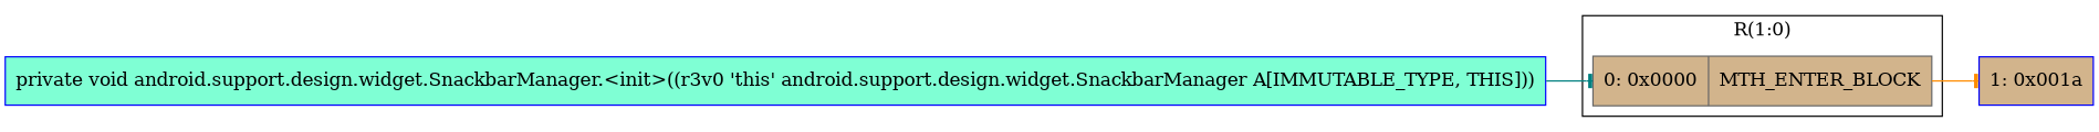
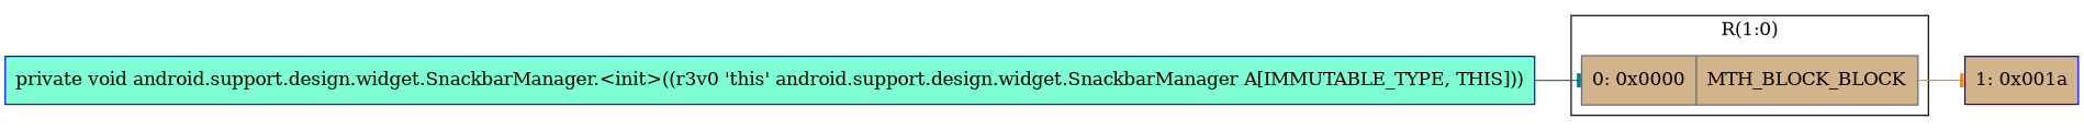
  digraph {
    rankdir=LR
    node [color=blue shape=record style=filled fillcolor=tan]
    edge [arrowhead=tee]
-   n1 [color=gray40 label="{0\:\ 0x0000|MTH_ENTER_BLOCK\l}"]
+   n1 [color=gray40 label="{0\:\ 0x0000|MTH_BLOCK_BLOCK\l}"]
    n2 [label="{1\:\ 0x001a}"]
    n3 [label="{private void android.support.design.widget.SnackbarManager.\<init\>((r3v0 'this' android.support.design.widget.SnackbarManager A[IMMUTABLE_TYPE, THIS])) }" fillcolor=aquamarine]
    subgraph cluster_1 {
      label="R(1:0)"
      n1
    }
    n1 -> n2 [color=darkorange]
    n3 -> n1 [color=teal]
  }
